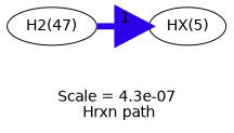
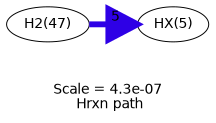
  digraph {
    fontname=Helvetica
    label="Scale = 4.3e-07\l Hrxn path"
    rankdir=LR
    node [fontname=Helvetica]
    n1 [label="H2(47)"]
    n2 [label="HX(5)"]
-   n1 -> n2 [arrowsize=3 color="0.7, 1.5, 0.9" fontname=Helvetica label=" 1" style="setlinewidth(6)"]
+   n1 -> n2 [arrowsize=3 color="0.7, 1.5, 0.9" fontname=Helvetica label=" 5" style="setlinewidth(6)"]
  }
